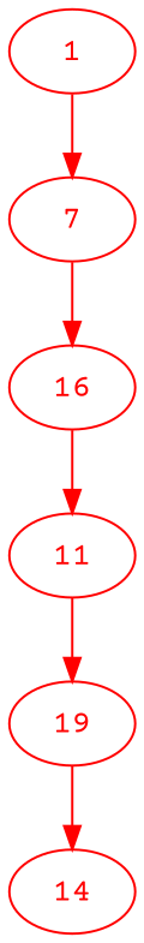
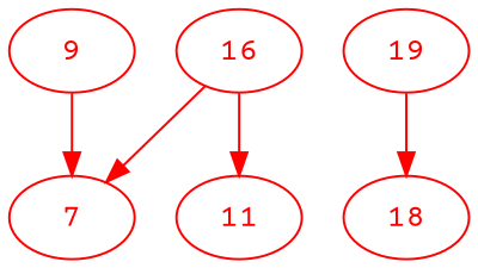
  digraph {
    fontname="Courier Prime"
    node [color=red fontcolor=red fontname="Courier Prime"]
    edge [color=red fontname="Courier Prime"]
-   9 [label=1]
+   9
    7
    16
    n4 [label=11]
    19
-   14
+   14 [label=18]
    9 -> 7
-   7 -> 16
+   16 -> 7
    16 -> n4
-   n4 -> 19
    19 -> 14
  }
